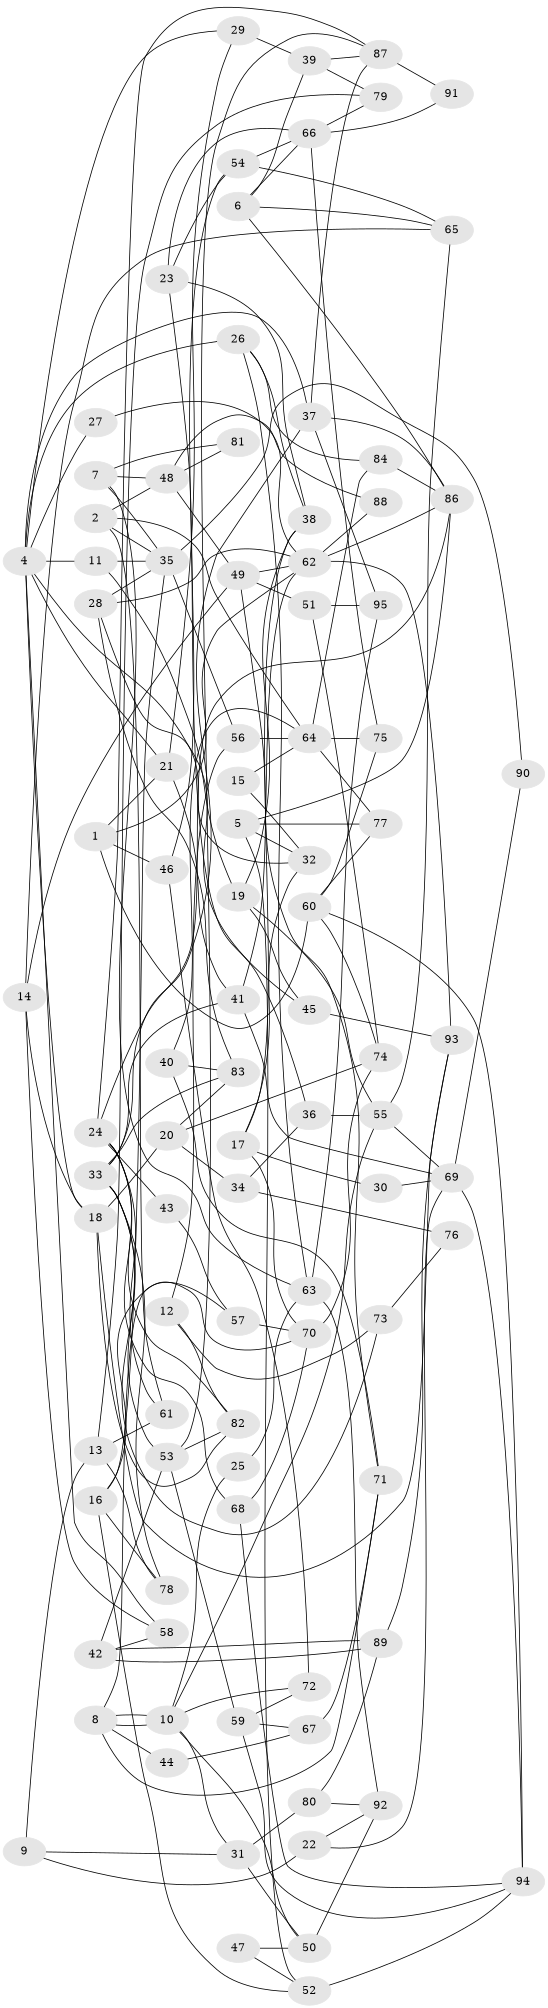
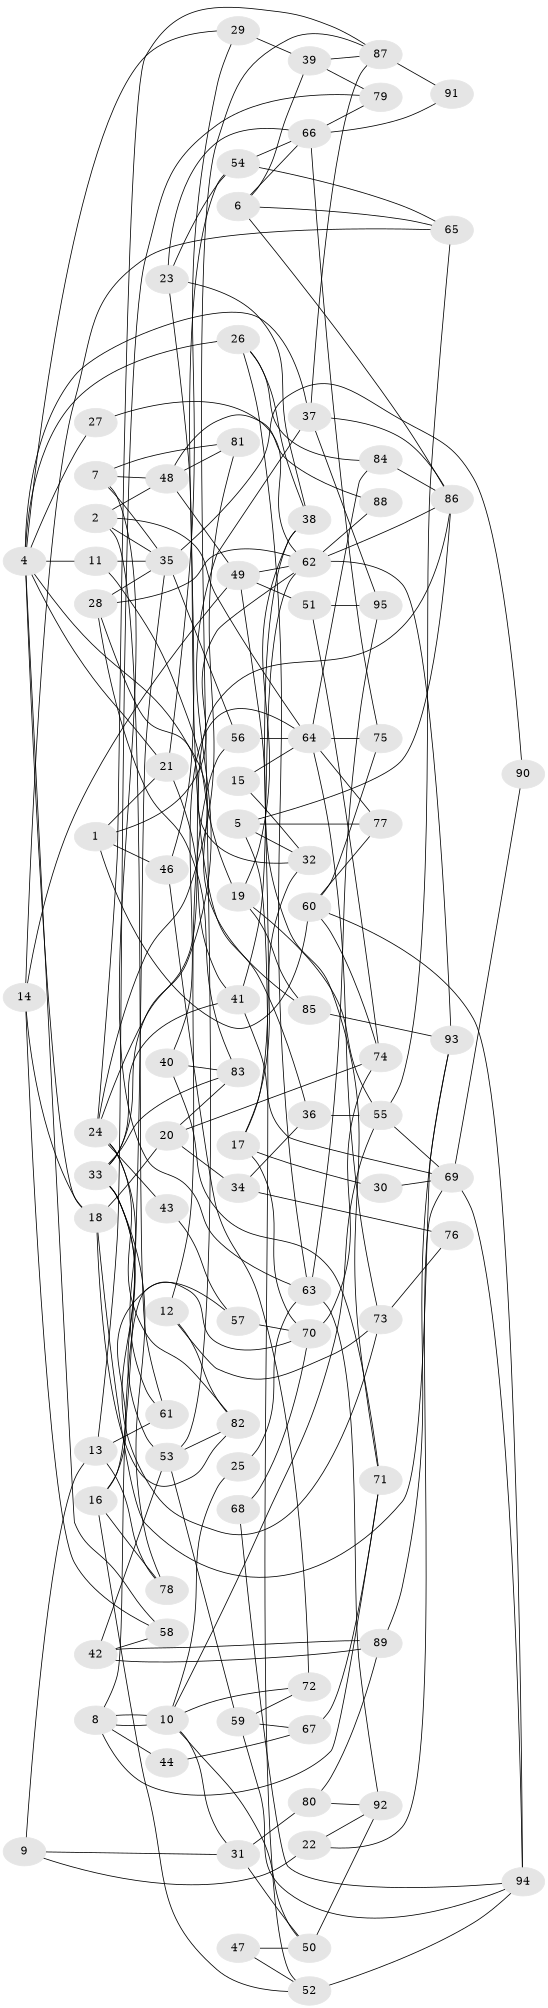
  graph {
    rankdir=LR
    node [color=gray90 style=filled]
    1
    21
    46
    60
    62
    29
    41
    72
    54
    77
    74
    94
    75
    86
    93
    88
    2
    35
    48
    61
    64
    56
    90
    81
    49
    73
    84
    40
    71
    83
-   45
+   45 [label=85]
    4
    11
    18
    26
    27
    32
    37
    58
    19
    82
    20
    63
    38
    39
    87
    95
    5
    52
    6
    65
    66
    79
    91
    7
    92
    8
    10
    44
    57
    31
    25
    50
    55
    67
    70
    9
    13
    22
    78
    69
    80
    12
    76
    14
    51
    15
    16
    17
    30
    34
    36
    23
    24
    43
    28
    89
    33
    53
    59
    42
    47
    68
    1 -- 21
    1 -- 46
    1 -- 60
    1 -- 62
    21 -- 29
    21 -- 41
    46 -- 72
    46 -- 54
    60 -- 77
    60 -- 74
    60 -- 94
    60 -- 75
    62 -- 86
    62 -- 93
    62 -- 88
    29 -- 39
    41 -- 62
    41 -- 69
    54 -- 65
    54 -- 66
    2 -- 35
    2 -- 48
    2 -- 61
    2 -- 64
    35 -- 56
    35 -- 90
    48 -- 88
    48 -- 81
    48 -- 49
    64 -- 77
    64 -- 75
+   64 -- 73
    64 -- 84
    56 -- 64
    49 -- 62
    49 -- 71
    49 -- 51
    73 -- 76
    84 -- 86
    40 -- 64
    40 -- 71
    40 -- 83
    45 -- 93
    4 -- 21
    4 -- 29
    4 -- 11
    4 -- 18
    4 -- 26
    4 -- 27
    4 -- 32
    4 -- 37
    4 -- 58
    11 -- 35
    11 -- 19
    18 -- 93
    18 -- 82
    18 -- 20
    26 -- 84
    26 -- 63
    26 -- 38
    27 -- 62
    37 -- 86
    37 -- 87
    37 -- 95
    19 -- 45
    19 -- 38
    19 -- 55
    20 -- 74
    20 -- 83
    20 -- 34
    63 -- 95
    63 -- 92
    39 -- 87
    39 -- 79
    87 -- 91
    5 -- 77
    5 -- 86
    5 -- 32
    5 -- 52
    52 -- 94
    6 -- 86
    6 -- 39
    6 -- 65
    6 -- 66
    66 -- 75
    66 -- 79
    66 -- 91
    7 -- 35
    7 -- 48
    7 -- 81
    7 -- 63
    8 -- 71
    8 -- 10
    8 -- 10
    8 -- 44
    8 -- 57
    10 -- 72
    10 -- 31
    10 -- 25
    10 -- 50
    10 -- 55
    44 -- 67
    57 -- 70
    31 -- 50
    31 -- 80
    25 -- 63
    50 -- 92
    55 -- 65
    55 -- 69
    67 -- 71
    70 -- 74
    9 -- 31
    9 -- 13
    9 -- 22
    13 -- 61
    13 -- 79
    13 -- 78
    22 -- 92
    22 -- 69
    69 -- 94
    69 -- 90
    80 -- 92
    80 -- 89
    12 -- 56
    12 -- 73
    12 -- 82
    14 -- 49
    14 -- 18
    14 -- 58
    14 -- 65
    51 -- 74
    51 -- 95
    15 -- 64
    15 -- 32
    16 -- 35
    16 -- 52
    16 -- 70
    16 -- 78
    17 -- 32
    17 -- 38
    17 -- 70
    17 -- 30
    30 -- 69
    34 -- 76
    34 -- 36
    36 -- 55
    23 -- 54
    23 -- 38
    23 -- 66
    23 -- 36
    24 -- 86
    24 -- 61
-   24 -- 68
+   24 -- 81
    24 -- 82
    24 -- 87
    24 -- 43
    43 -- 57
    28 -- 62
    28 -- 35
    28 -- 83
    28 -- 45
    89 -- 93
    33 -- 41
    33 -- 73
    33 -- 83
    33 -- 37
    33 -- 78
    33 -- 53
    53 -- 82
    53 -- 87
    53 -- 59
    59 -- 72
    59 -- 94
    59 -- 67
    42 -- 58
    42 -- 89
    42 -- 89
    42 -- 53
    47 -- 52
    47 -- 50
    68 -- 94
    68 -- 70
  }
